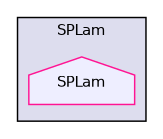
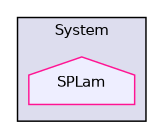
  digraph {
    compound=true
    n1 [fillcolor="#eeeeff" fontname=Helvetica fontsize=10 label=SPLam pencolor=black shape=house style=filled color=deeppink]
    subgraph cluster_1 {
      bgcolor="#ddddee"
      fontname=Helvetica
      fontsize=10
-     label=SPLam
+     label=System
      pencolor=black
      n1
    }
  }
